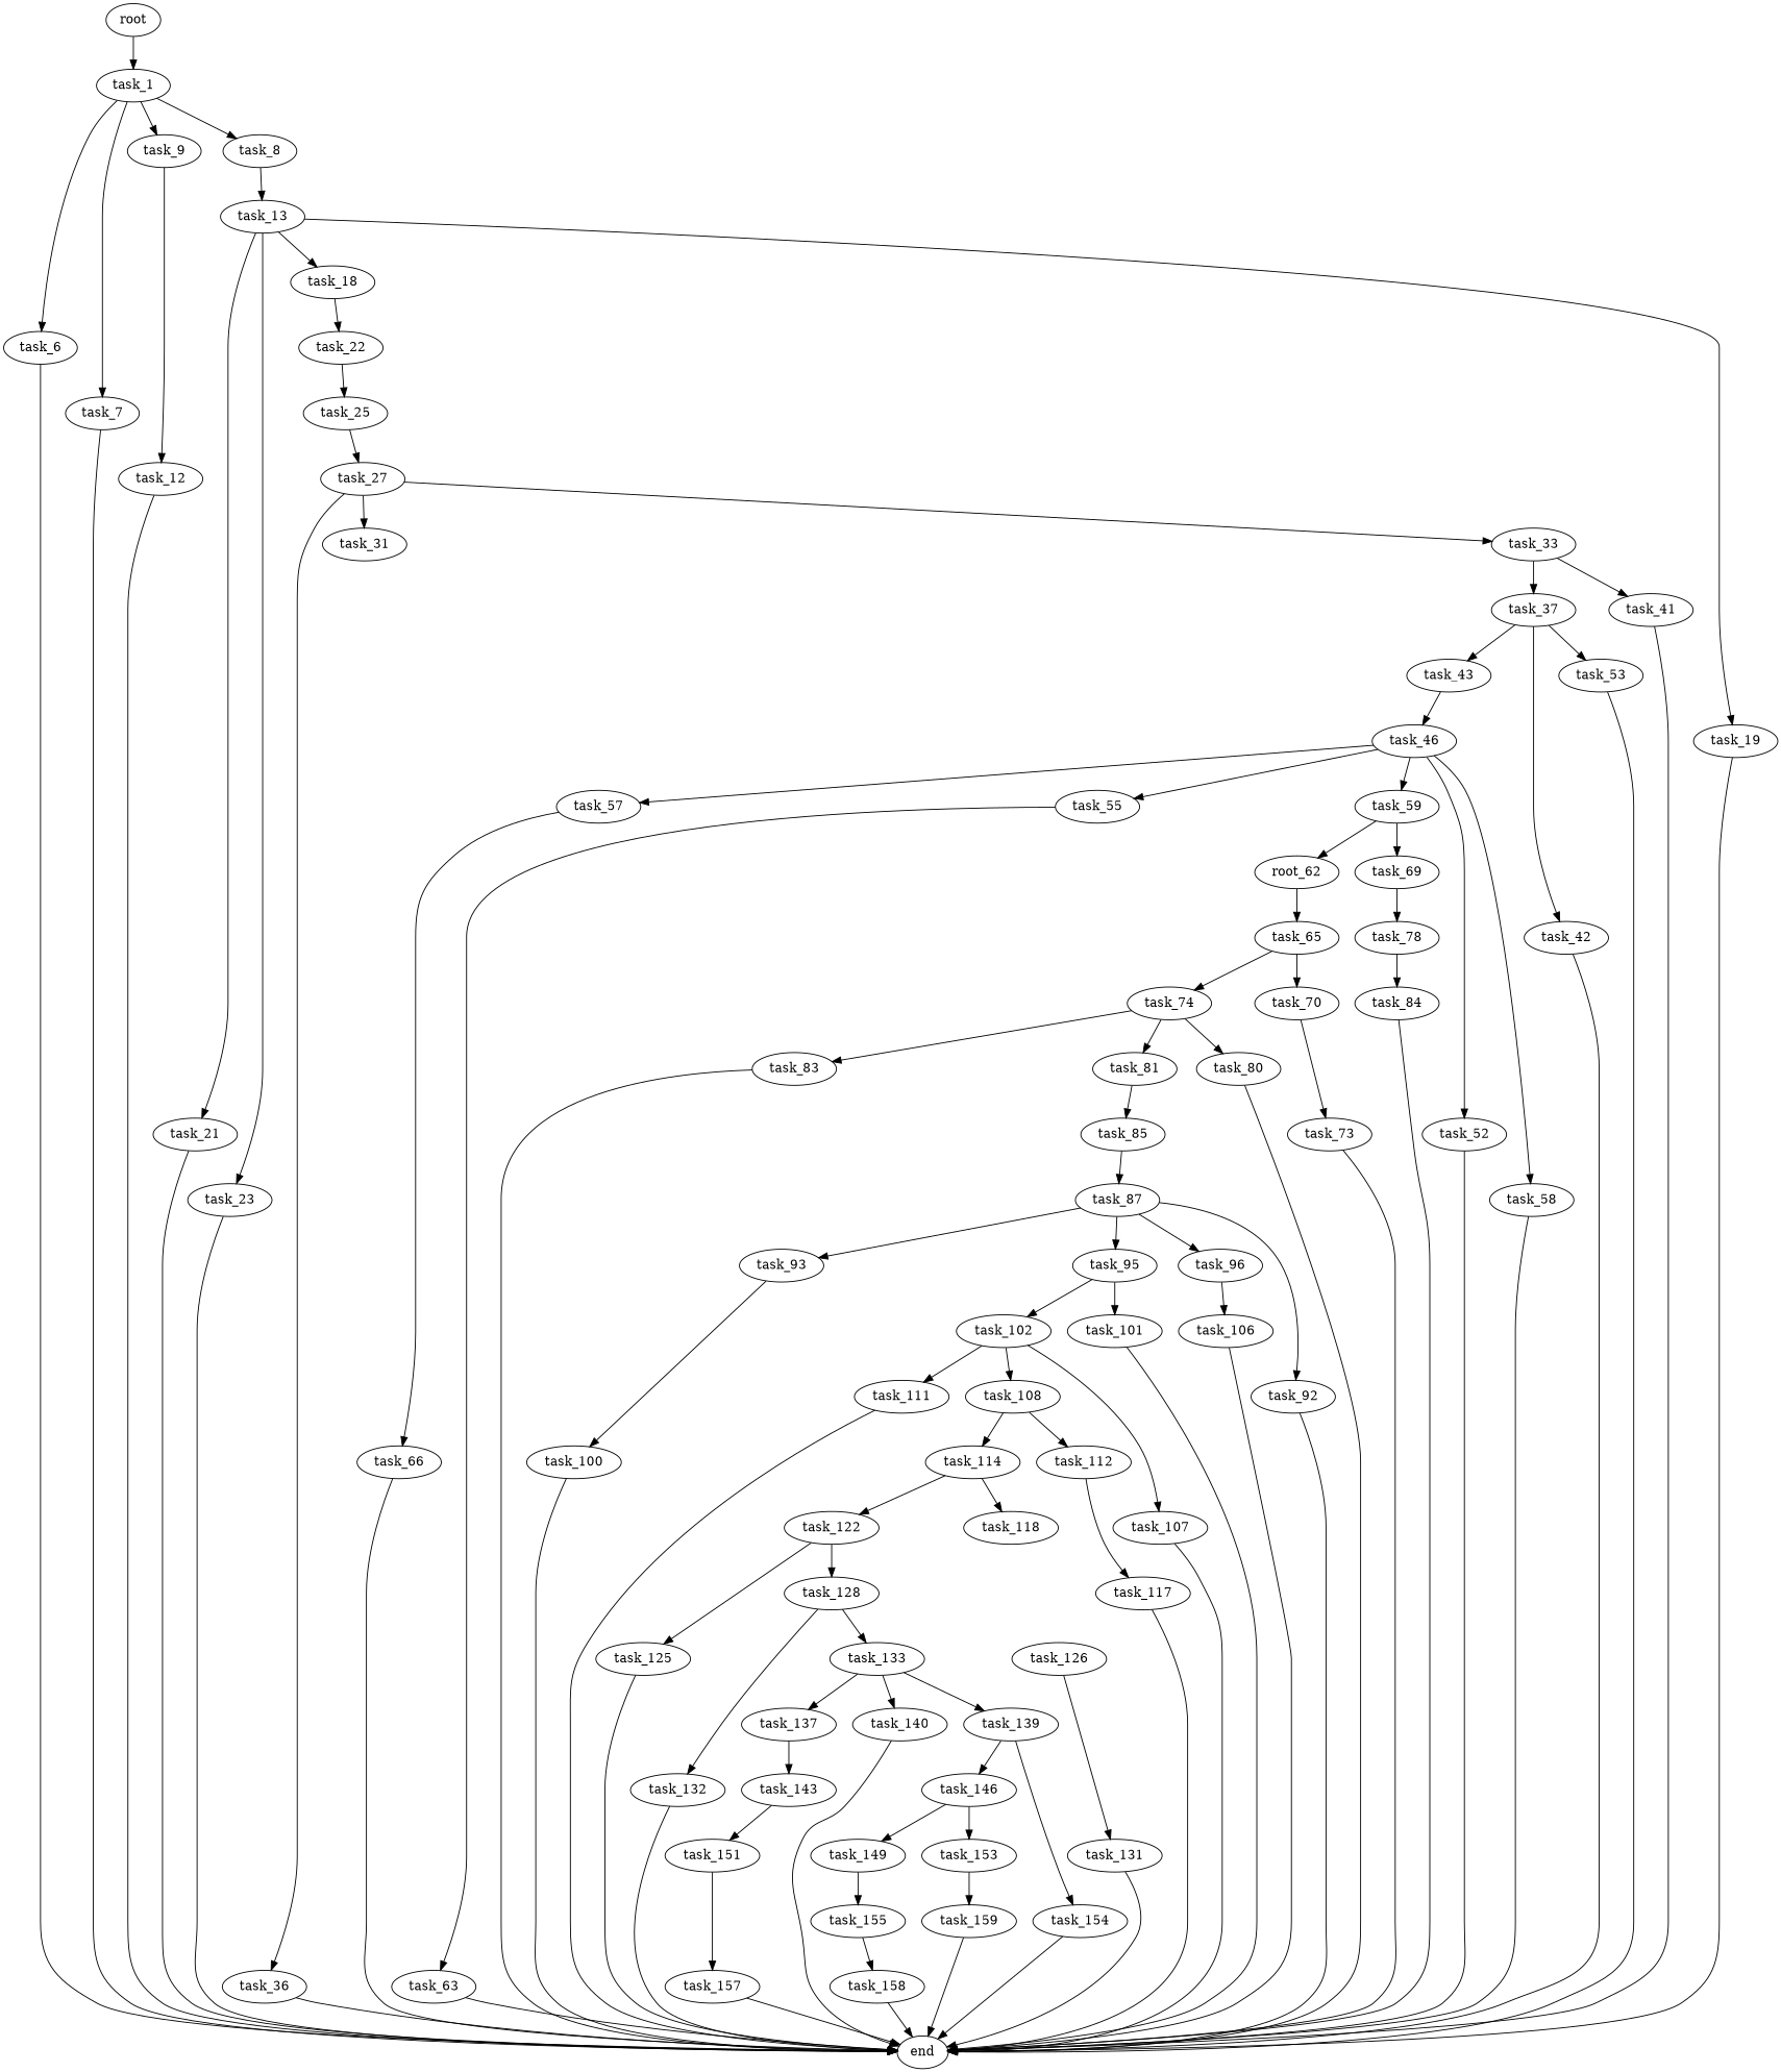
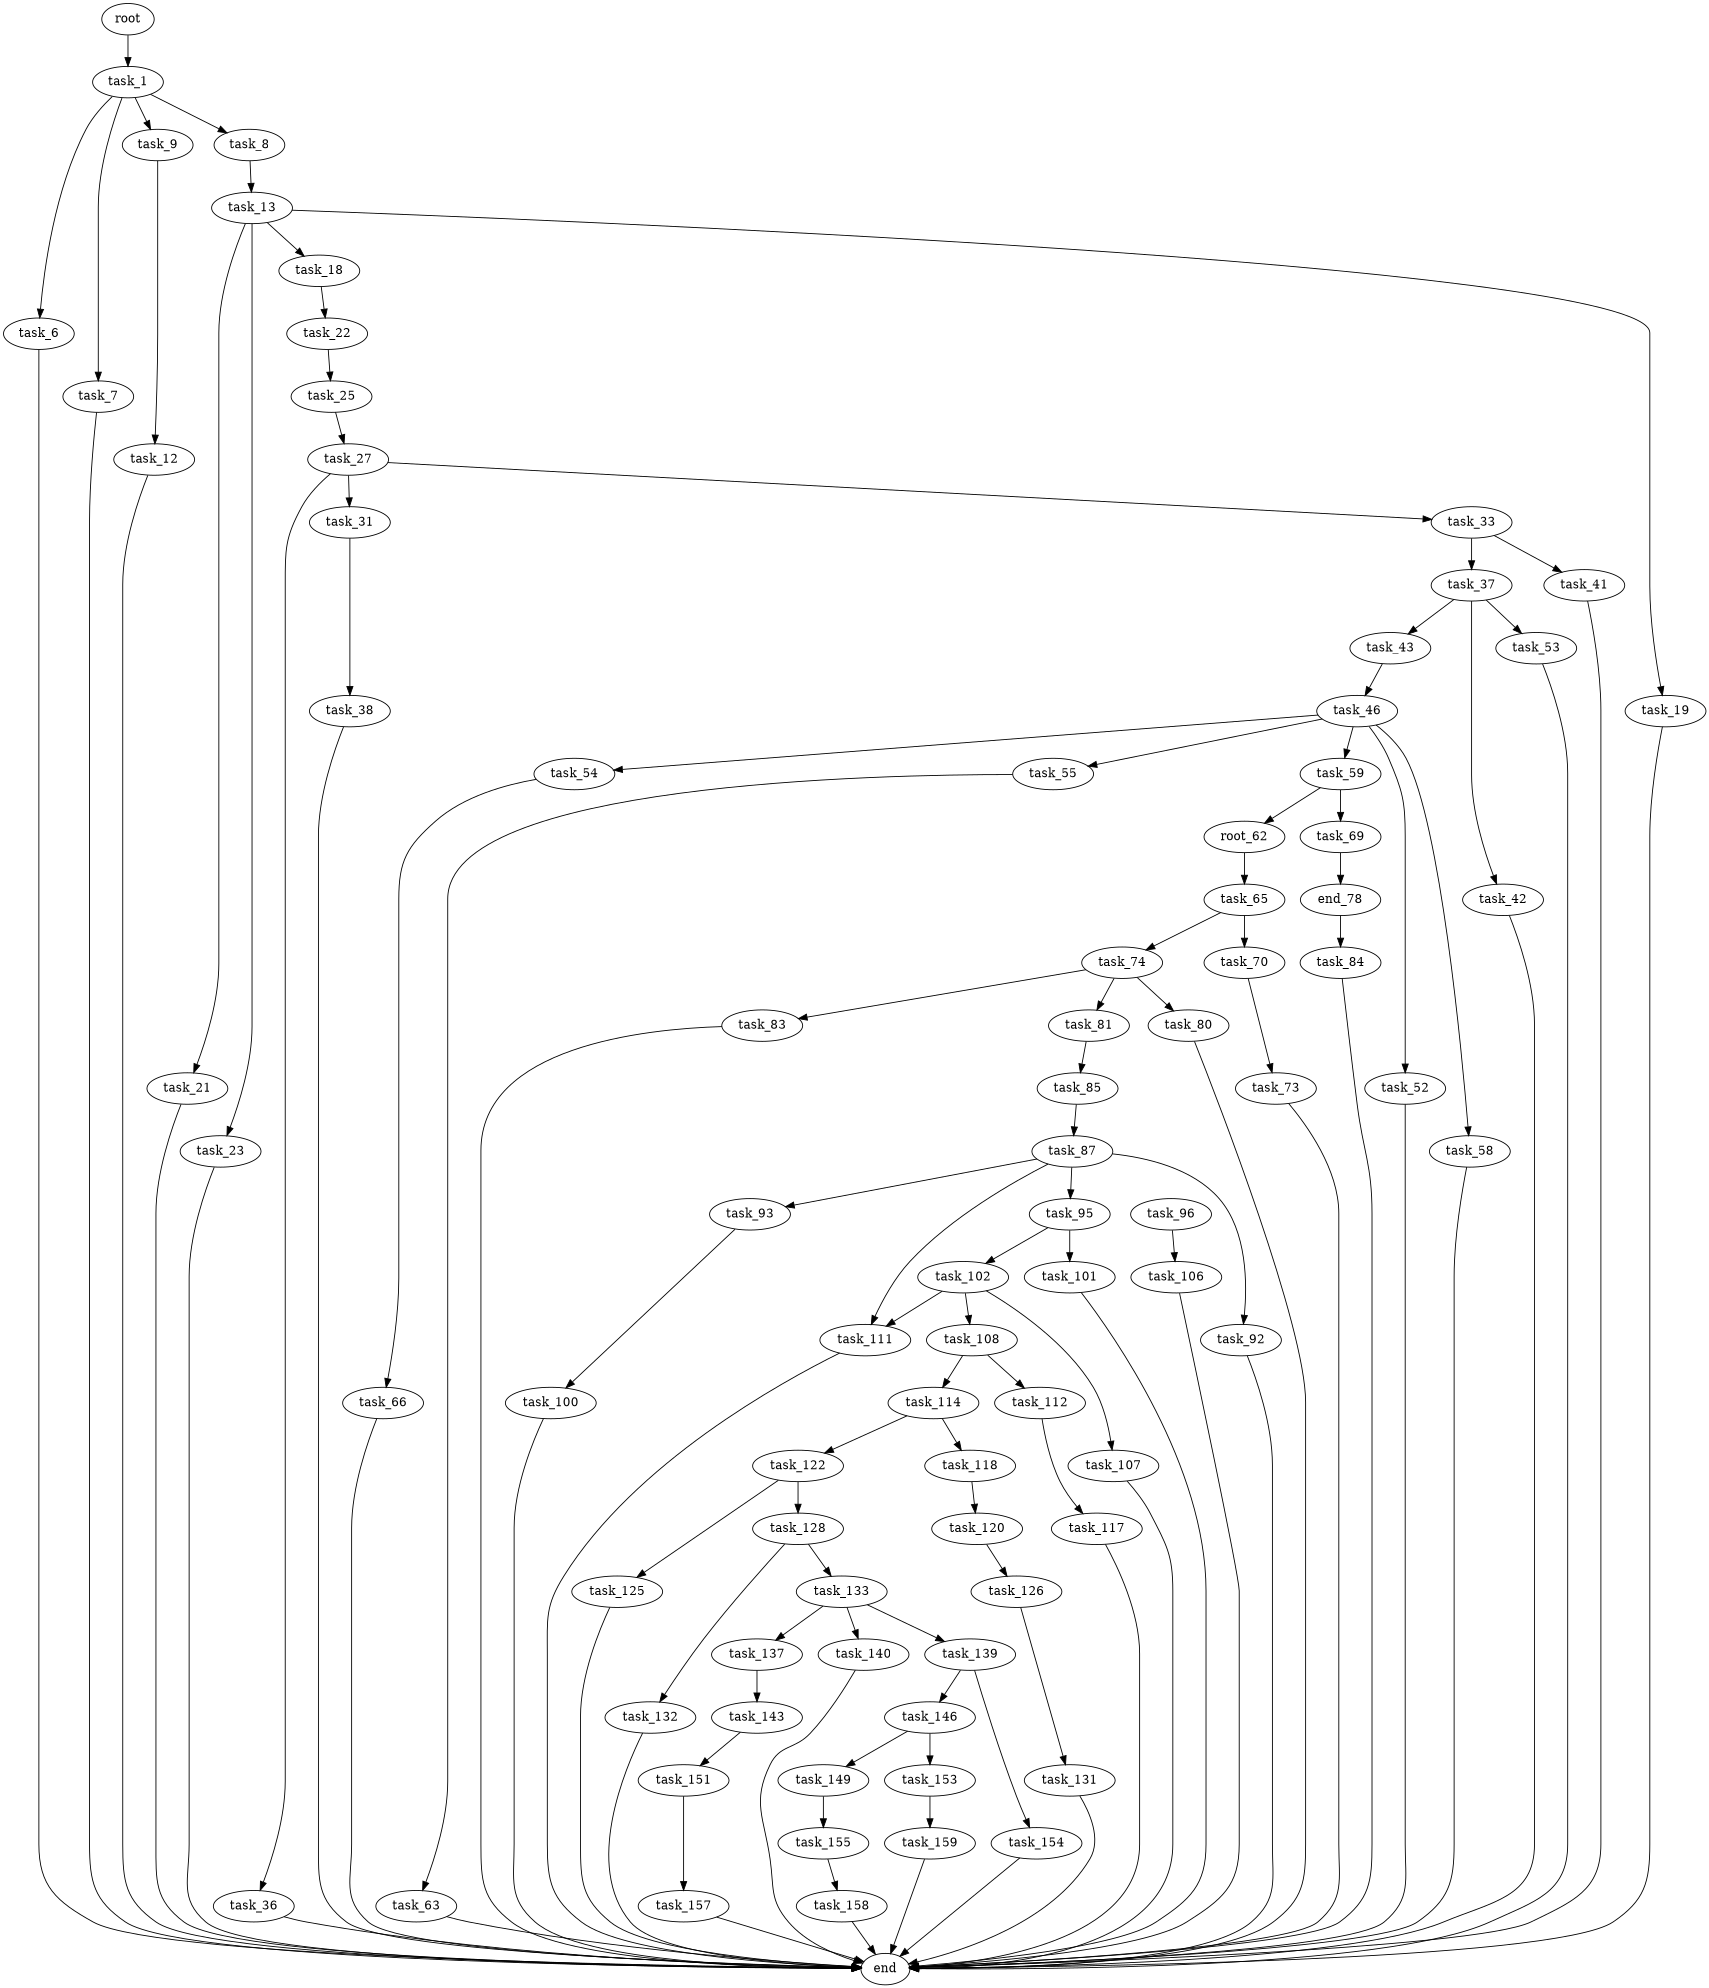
  digraph {
    root
    task_1
    task_6
    task_7
    task_8
    task_9
    end
    task_13
    task_12
    task_18
    task_19
    task_21
    task_23
    task_22
    task_25
    task_27
    task_31
    task_33
    task_36
+   task_38
    task_37
    task_41
    task_42
    task_43
    task_53
    task_46
    task_52
-   task_54 [label=task_57]
+   task_54
    task_55
    task_58
    task_59
    task_66
    task_63
    n34 [label=root_62]
    task_69
    task_65
-   task_78
+   task_78 [label=end_78]
    task_70
    task_74
    task_84
    task_73
    task_80
    task_81
    task_83
    task_85
    task_87
    task_92
    task_93
    task_95
    task_96
    task_100
    task_101
    task_102
    task_106
    task_107
    task_108
    task_111
    task_112
    task_114
    task_117
    task_118
    task_122
+   task_120
    task_125
    task_128
    task_126
    task_132
    task_133
    task_131
    task_137
    task_139
    task_140
    task_143
    n74 [label=task_154]
    task_146
    task_151
    task_149
    task_153
    task_157
    task_155
    task_159
    task_158
    root -> task_1
    task_1 -> task_6
    task_1 -> task_7
    task_1 -> task_8
    task_1 -> task_9
    task_6 -> end
    task_7 -> end
    task_8 -> task_13
    task_9 -> task_12
    task_13 -> task_18
    task_13 -> task_19
    task_13 -> task_21
    task_13 -> task_23
    task_12 -> end
    task_18 -> task_22
    task_19 -> end
    task_21 -> end
    task_23 -> end
    task_22 -> task_25
    task_25 -> task_27
    task_27 -> task_31
    task_27 -> task_33
    task_27 -> task_36
+   task_31 -> task_38
    task_33 -> task_37
    task_33 -> task_41
    task_36 -> end
+   task_38 -> end
    task_37 -> task_42
    task_37 -> task_43
    task_37 -> task_53
    task_41 -> end
    task_42 -> end
    task_43 -> task_46
    task_53 -> end
    task_46 -> task_52
    task_46 -> task_54
    task_46 -> task_55
    task_46 -> task_58
    task_46 -> task_59
    task_52 -> end
    task_54 -> task_66
    task_55 -> task_63
    task_58 -> end
    task_59 -> n34
    task_59 -> task_69
    task_66 -> end
    task_63 -> end
    n34 -> task_65
    task_69 -> task_78
    task_65 -> task_70
    task_65 -> task_74
    task_78 -> task_84
    task_70 -> task_73
    task_74 -> task_80
    task_74 -> task_81
    task_74 -> task_83
    task_84 -> end
    task_73 -> end
    task_80 -> end
    task_81 -> task_85
    task_83 -> end
    task_85 -> task_87
    task_87 -> task_92
    task_87 -> task_93
    task_87 -> task_95
-   task_87 -> task_96
+   task_87 -> task_111
    task_92 -> end
    task_93 -> task_100
    task_95 -> task_101
    task_95 -> task_102
    task_96 -> task_106
    task_100 -> end
    task_101 -> end
    task_102 -> task_107
    task_102 -> task_108
    task_102 -> task_111
    task_106 -> end
    task_107 -> end
    task_108 -> task_112
    task_108 -> task_114
    task_111 -> end
    task_112 -> task_117
    task_114 -> task_118
    task_114 -> task_122
    task_117 -> end
+   task_118 -> task_120
    task_122 -> task_125
    task_122 -> task_128
+   task_120 -> task_126
    task_125 -> end
    task_128 -> task_132
    task_128 -> task_133
    task_126 -> task_131
    task_132 -> end
    task_133 -> task_137
    task_133 -> task_139
    task_133 -> task_140
    task_131 -> end
    task_137 -> task_143
    task_139 -> n74
    task_139 -> task_146
    task_140 -> end
    task_143 -> task_151
    n74 -> end
    task_146 -> task_149
    task_146 -> task_153
    task_151 -> task_157
    task_149 -> task_155
    task_153 -> task_159
    task_157 -> end
    task_155 -> task_158
    task_159 -> end
    task_158 -> end
  }
